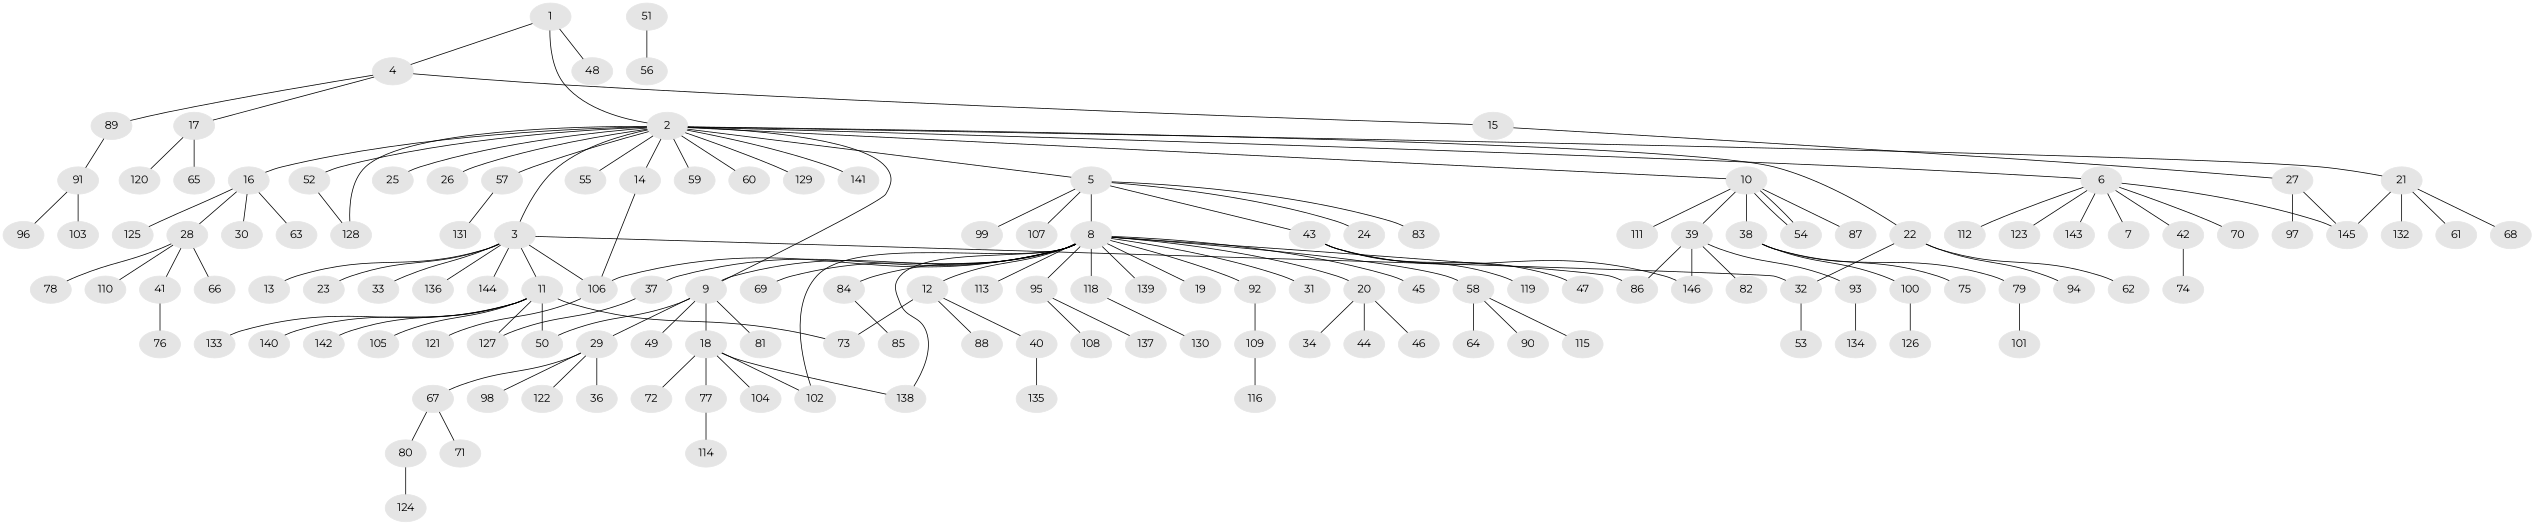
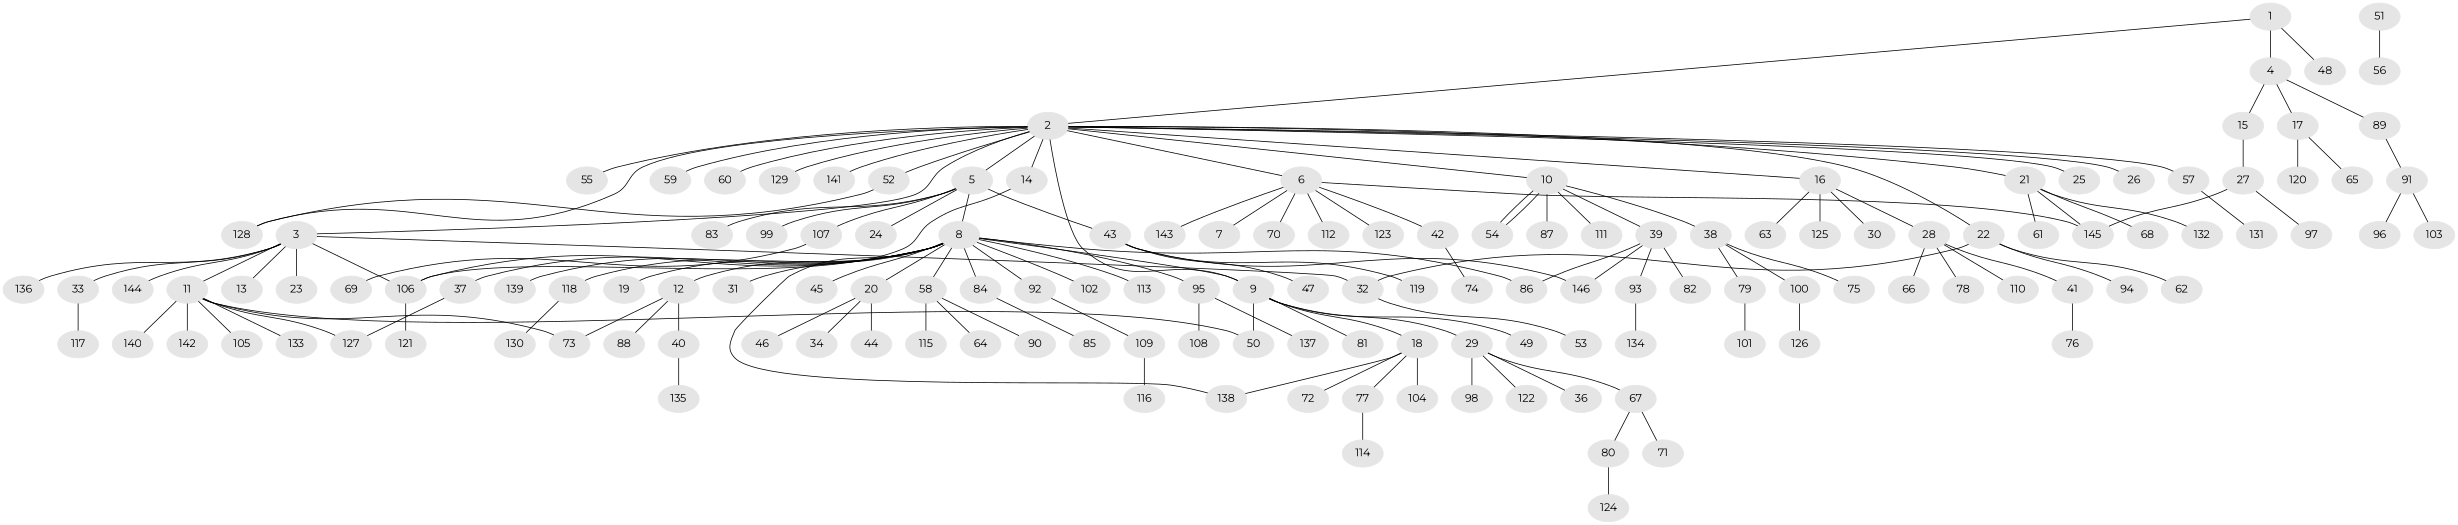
  graph {
    fontname=Montserrat
    node [color=gray90 fontname=Montserrat style=filled]
    edge [fontname=Montserrat]
    1
    2
    4
    48
    3
    5
    6
    9
    10
    14
    16
    21
    22
    25
    26
    52
    55
    57
    59
    60
    129
    141
    128
    15
    17
    89
    11
    13
    23
    32
    33
    106
    136
    144
    8
    24
    43
    83
    99
    107
    7
    42
    70
    112
    123
    143
    145
    18
    29
    49
    50
    81
    38
    39
    54
    87
    111
    28
    30
    63
    125
    61
    68
    132
    62
    94
    51
    56
    131
    73
    105
    127
    133
    140
    142
    53
+   117
    121
    27
    65
    120
    91
    12
    19
    20
    31
    37
    45
    58
    69
    84
    86
    92
    95
    102
    113
    118
    138
    139
    146
    47
    119
    74
    40
    88
    34
    44
    46
    64
    90
    115
    85
    109
    108
    137
    130
    72
    77
    104
    36
    67
    98
    122
    75
    79
    100
    82
    93
    135
    97
    41
    66
    78
    110
    114
    76
    71
    80
    101
    126
    134
    124
    96
    103
    116
    1 -- 2
    1 -- 4
    1 -- 48
    2 -- 3
    2 -- 5
    2 -- 6
    2 -- 9
    2 -- 10
    2 -- 14
    2 -- 16
    2 -- 21
    2 -- 22
    2 -- 25
    2 -- 26
    2 -- 52
    2 -- 55
    2 -- 57
    2 -- 59
    2 -- 60
    2 -- 129
    2 -- 141
    2 -- 128
    4 -- 15
    4 -- 17
    4 -- 89
    3 -- 11
    3 -- 13
    3 -- 23
    3 -- 32
    3 -- 33
    3 -- 106
    3 -- 136
    3 -- 144
    5 -- 8
    5 -- 24
    5 -- 43
    5 -- 83
    5 -- 99
    5 -- 107
    6 -- 7
    6 -- 42
    6 -- 70
    6 -- 112
    6 -- 123
    6 -- 143
    6 -- 145
    9 -- 18
    9 -- 29
    9 -- 49
    9 -- 50
    9 -- 81
    10 -- 38
    10 -- 39
    10 -- 54
    10 -- 54
    10 -- 87
    10 -- 111
    14 -- 106
    16 -- 28
    16 -- 30
    16 -- 63
    16 -- 125
    21 -- 145
    21 -- 61
    21 -- 68
    21 -- 132
    22 -- 32
    22 -- 62
    22 -- 94
    52 -- 128
    57 -- 131
    15 -- 27
    17 -- 65
    17 -- 120
    89 -- 91
    11 -- 50
    11 -- 73
    11 -- 105
    11 -- 127
    11 -- 133
    11 -- 140
    11 -- 142
    32 -- 53
+   33 -- 117
    106 -- 121
    8 -- 9
    8 -- 106
    8 -- 12
    8 -- 19
    8 -- 20
    8 -- 31
    8 -- 37
    8 -- 45
    8 -- 58
-   8 -- 69
+   107 -- 69
    8 -- 84
    8 -- 86
    8 -- 92
    8 -- 95
    8 -- 102
    8 -- 113
    8 -- 118
    8 -- 138
    8 -- 139
    43 -- 146
    43 -- 47
    43 -- 119
    42 -- 74
-   18 -- 102
    18 -- 138
    18 -- 72
    18 -- 77
    18 -- 104
    29 -- 36
    29 -- 67
    29 -- 98
    29 -- 122
    38 -- 75
    38 -- 79
    38 -- 100
    39 -- 86
    39 -- 146
    39 -- 82
    39 -- 93
    28 -- 41
    28 -- 66
    28 -- 78
    28 -- 110
    51 -- 56
    27 -- 145
    27 -- 97
    91 -- 96
    91 -- 103
    12 -- 73
    12 -- 40
    12 -- 88
    20 -- 34
    20 -- 44
    20 -- 46
    37 -- 127
    58 -- 64
    58 -- 90
    58 -- 115
    84 -- 85
    92 -- 109
    95 -- 108
    95 -- 137
    118 -- 130
    40 -- 135
    109 -- 116
    77 -- 114
    67 -- 71
    67 -- 80
    79 -- 101
    100 -- 126
    93 -- 134
    41 -- 76
    80 -- 124
  }
